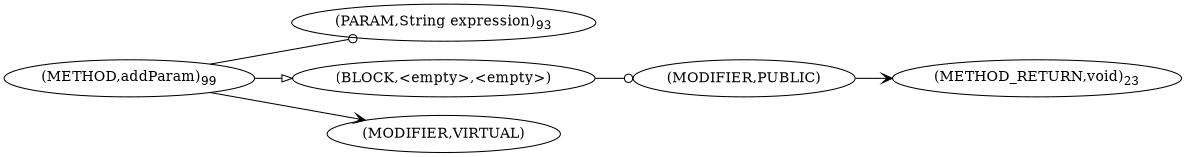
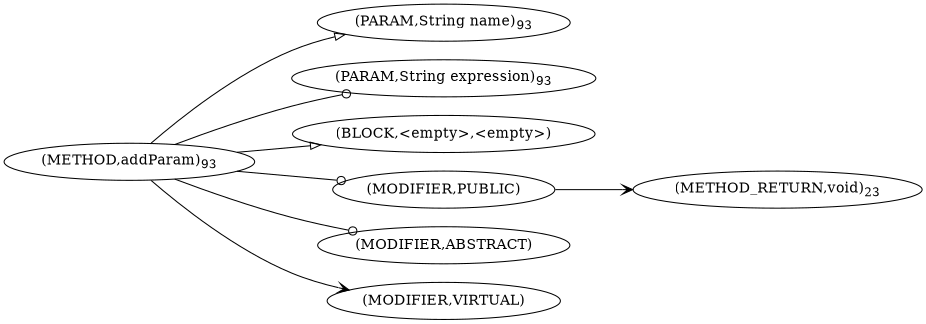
  digraph {
    rankdir=LR
    edge [arrowhead=odot]
-   n1 [label=<(METHOD,addParam)<SUB>99</SUB>>]
+   n1 [label=<(METHOD,addParam)<SUB>93</SUB>>]
+   n2 [label=<(PARAM,String name)<SUB>93</SUB>>]
    n3 [label=<(PARAM,String expression)<SUB>93</SUB>>]
    n4 [label=<(BLOCK,&lt;empty&gt;,&lt;empty&gt;)>]
    n5 [label=<(MODIFIER,PUBLIC)>]
+   n6 [label=<(MODIFIER,ABSTRACT)>]
    n7 [label=<(MODIFIER,VIRTUAL)>]
    n8 [label=<(METHOD_RETURN,void)<SUB>23</SUB>>]
+   n1 -> n2 [arrowhead=onormal]
    n1 -> n3
    n1 -> n4 [arrowhead=onormal]
-   n4 -> n5
+   n1 -> n5
+   n1 -> n6
    n1 -> n7 [arrowhead=vee]
    n5 -> n8 [arrowhead=vee]
  }
